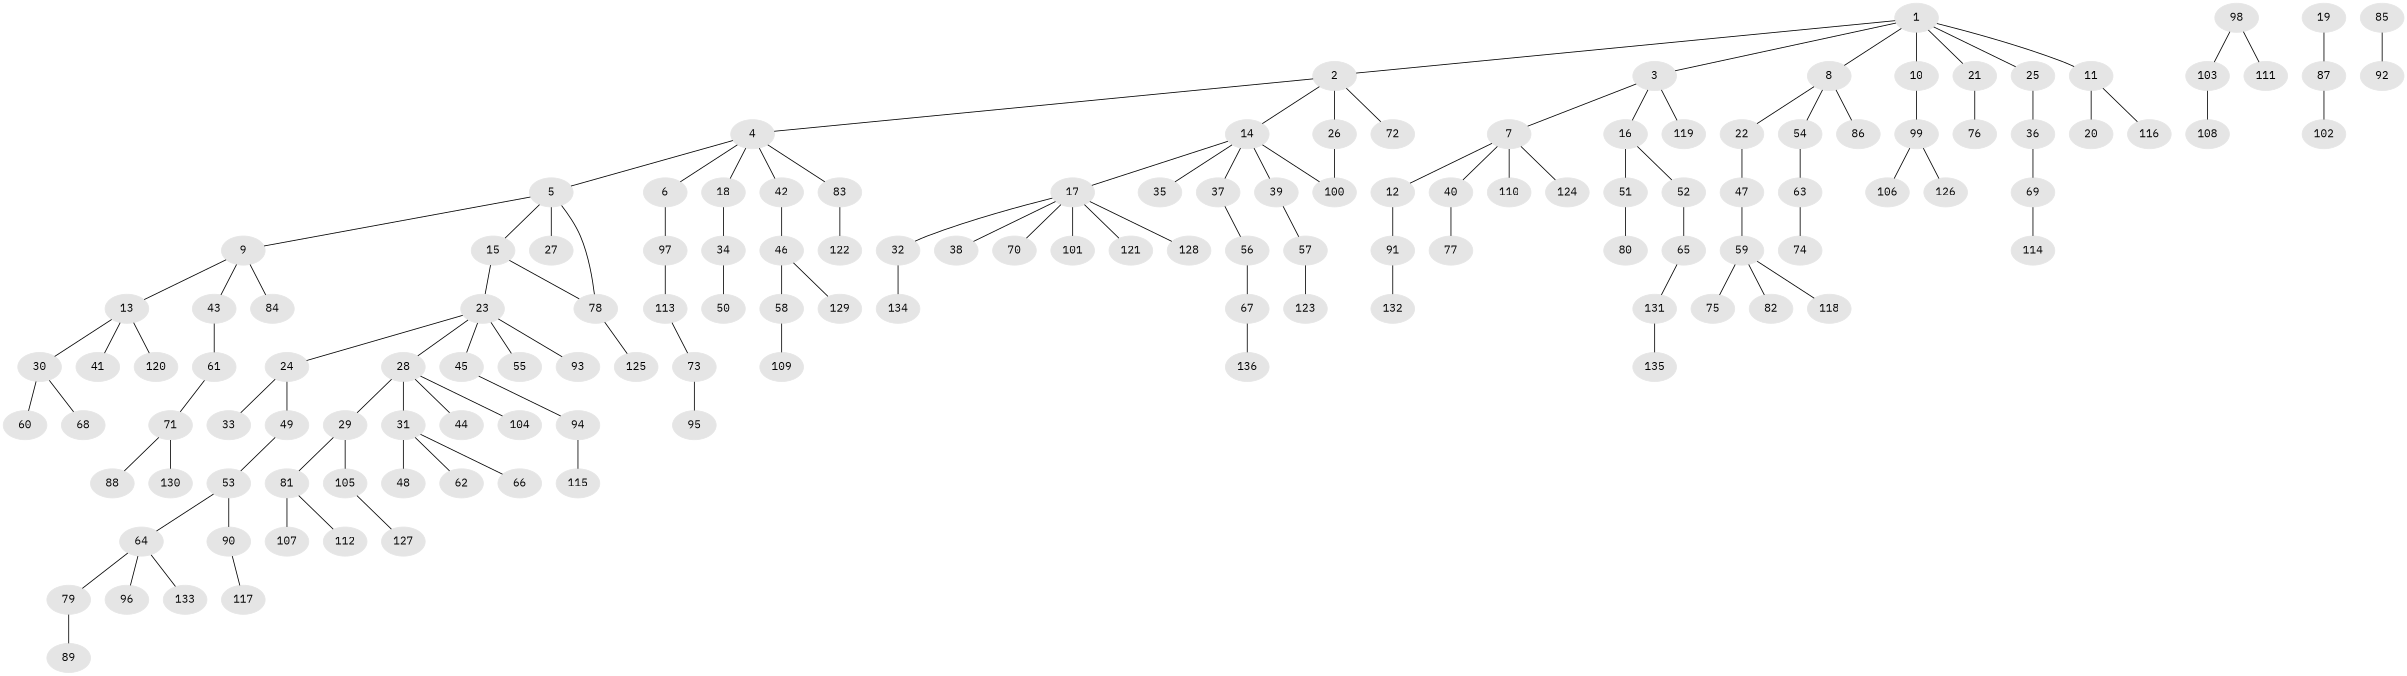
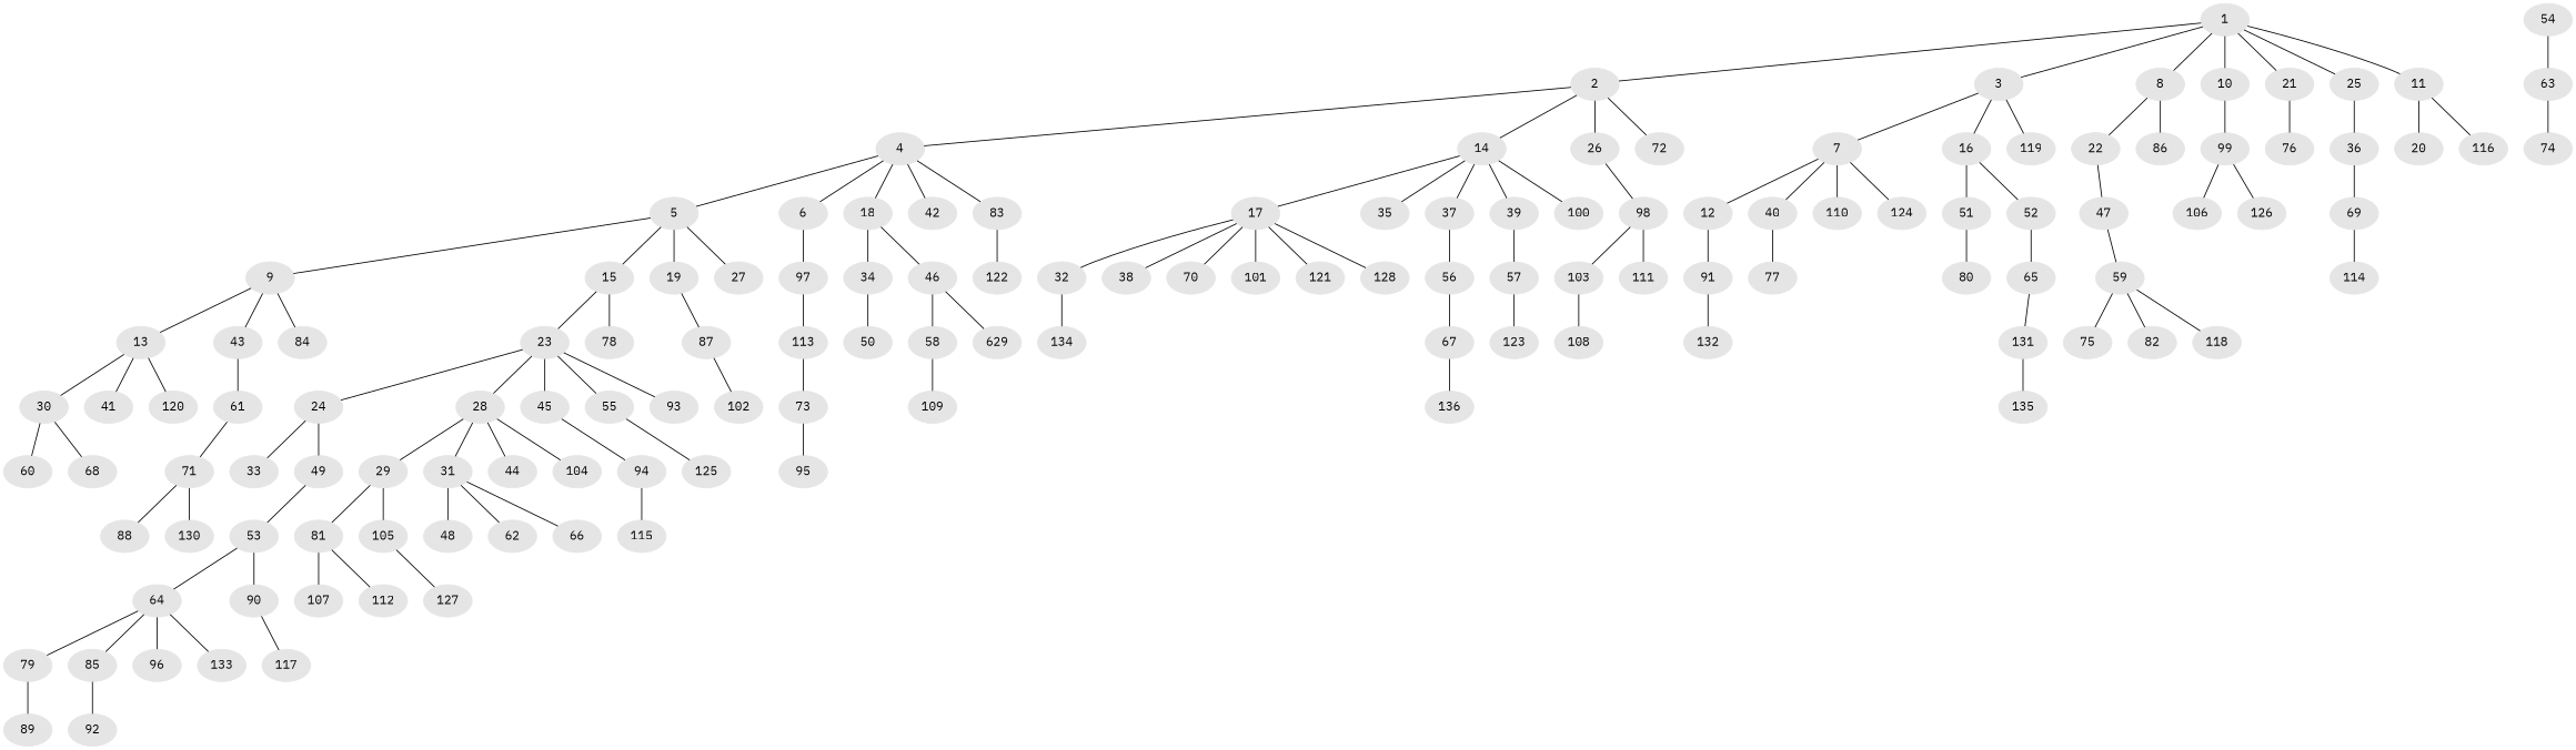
  graph {
    fontname="IBM Plex Mono"
    node [color=gray90 fontname="IBM Plex Mono" style=filled]
    edge [fontname="IBM Plex Mono"]
    1
    2
    3
    8
    10
    21
    25
    11
    4
    14
    26
    72
    7
    16
    119
    22
    54
    86
    99
    76
    36
    5
    6
    18
    42
    83
    17
    35
    37
    39
    100
    98
    12
    40
    110
    124
    51
    52
    9
    15
    19
    27
    97
    34
    46
    122
    13
    43
    84
    23
    78
    87
    113
    91
    77
    47
    63
    30
    41
    120
    61
    20
    116
    106
    126
    132
    60
    68
    32
    38
    70
    101
    121
    128
    56
    57
    24
    28
    45
    55
    93
    80
    65
    134
    50
    59
    33
    49
    29
    31
    44
    104
    94
    125
    53
    69
    103
    111
    102
    81
    105
    48
    62
    66
    107
    112
    127
    114
    67
    123
    58
-   129
+   129 [label=629]
    71
    115
    109
    75
    82
    118
    64
    90
    73
    95
    131
    79
    85
    96
    133
    117
    74
    136
    88
    130
    89
    92
    135
    108
    1 -- 2
    1 -- 3
    1 -- 8
    1 -- 10
    1 -- 21
    1 -- 25
    1 -- 11
    2 -- 4
    2 -- 14
    2 -- 26
    2 -- 72
    3 -- 7
    3 -- 16
    3 -- 119
    8 -- 22
-   8 -- 54
    8 -- 86
    10 -- 99
    21 -- 76
    25 -- 36
    11 -- 20
    11 -- 116
    4 -- 5
    4 -- 6
    4 -- 18
    4 -- 42
    4 -- 83
    14 -- 17
    14 -- 35
    14 -- 37
    14 -- 39
    14 -- 100
-   26 -- 100
+   26 -- 98
    7 -- 12
    7 -- 40
    7 -- 110
    7 -- 124
    16 -- 51
    16 -- 52
    22 -- 47
    54 -- 63
    99 -- 106
    99 -- 126
    36 -- 69
    5 -- 9
    5 -- 15
-   5 -- 78
+   5 -- 19
    5 -- 27
    6 -- 97
    18 -- 34
-   42 -- 46
+   18 -- 46
    83 -- 122
    17 -- 32
    17 -- 38
    17 -- 70
    17 -- 101
    17 -- 121
    17 -- 128
    37 -- 56
    39 -- 57
    98 -- 103
    98 -- 111
    12 -- 91
    40 -- 77
    51 -- 80
    52 -- 65
    9 -- 13
    9 -- 43
    9 -- 84
    15 -- 23
    15 -- 78
    19 -- 87
    97 -- 113
    34 -- 50
    46 -- 58
    46 -- 129
    13 -- 30
    13 -- 41
    13 -- 120
    43 -- 61
    23 -- 24
    23 -- 28
    23 -- 45
    23 -- 55
    23 -- 93
    87 -- 102
    113 -- 73
    91 -- 132
    47 -- 59
    63 -- 74
    30 -- 60
    30 -- 68
    61 -- 71
    32 -- 134
    56 -- 67
    57 -- 123
    24 -- 33
    24 -- 49
    28 -- 29
    28 -- 31
    28 -- 44
    28 -- 104
    45 -- 94
-   78 -- 125
+   55 -- 125
    65 -- 131
    59 -- 75
    59 -- 82
    59 -- 118
    49 -- 53
    29 -- 81
    29 -- 105
    31 -- 48
    31 -- 62
    31 -- 66
    94 -- 115
    53 -- 64
    53 -- 90
    69 -- 114
    103 -- 108
    81 -- 107
    81 -- 112
    105 -- 127
    67 -- 136
    58 -- 109
    71 -- 88
    71 -- 130
    64 -- 79
+   64 -- 85
    64 -- 96
    64 -- 133
    90 -- 117
    73 -- 95
    131 -- 135
    79 -- 89
    85 -- 92
  }
